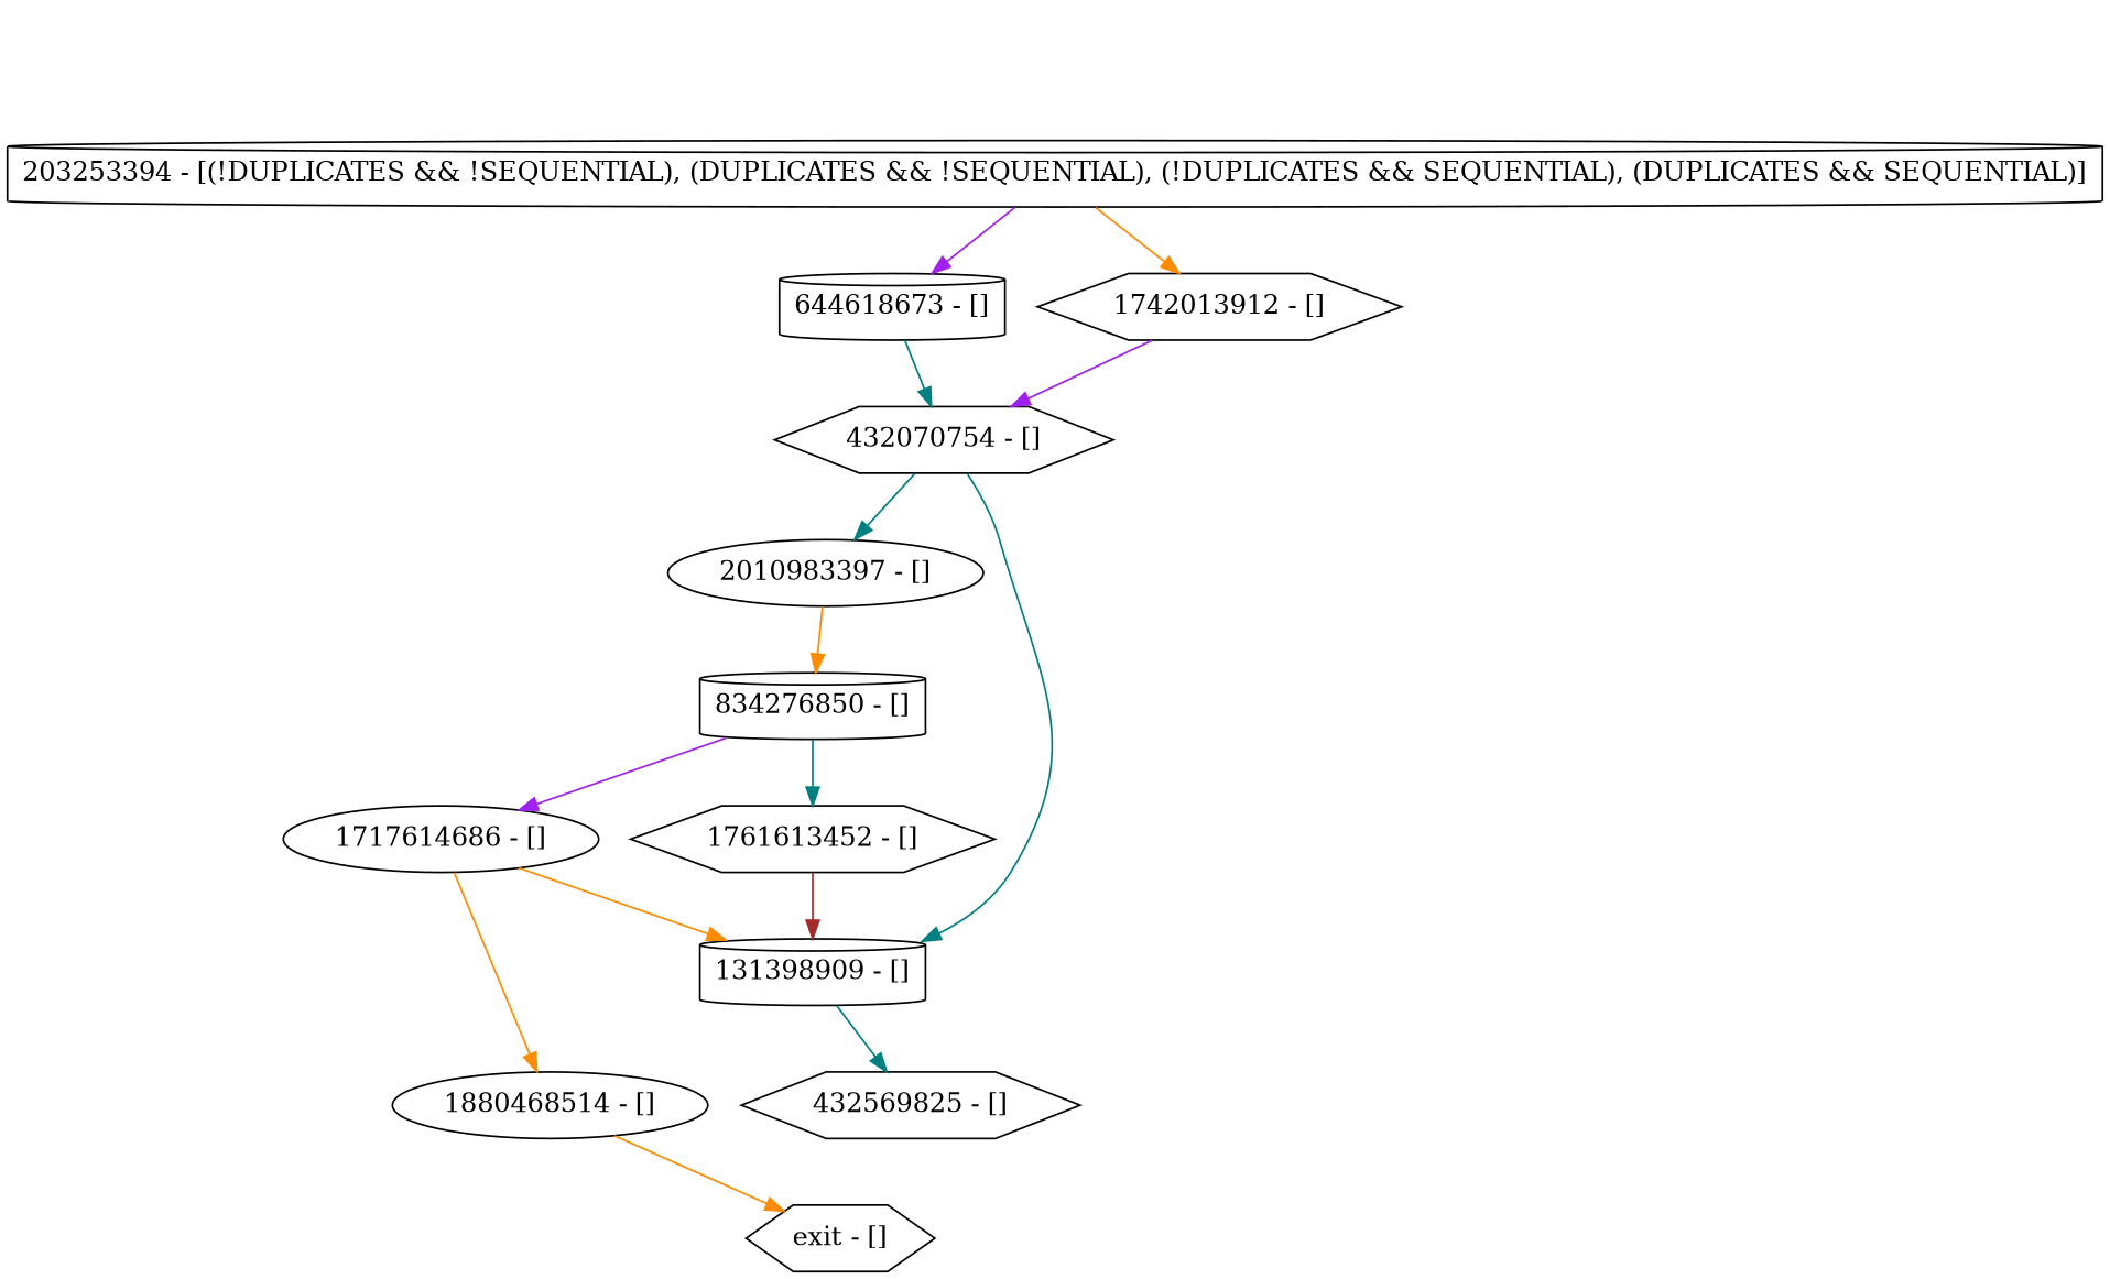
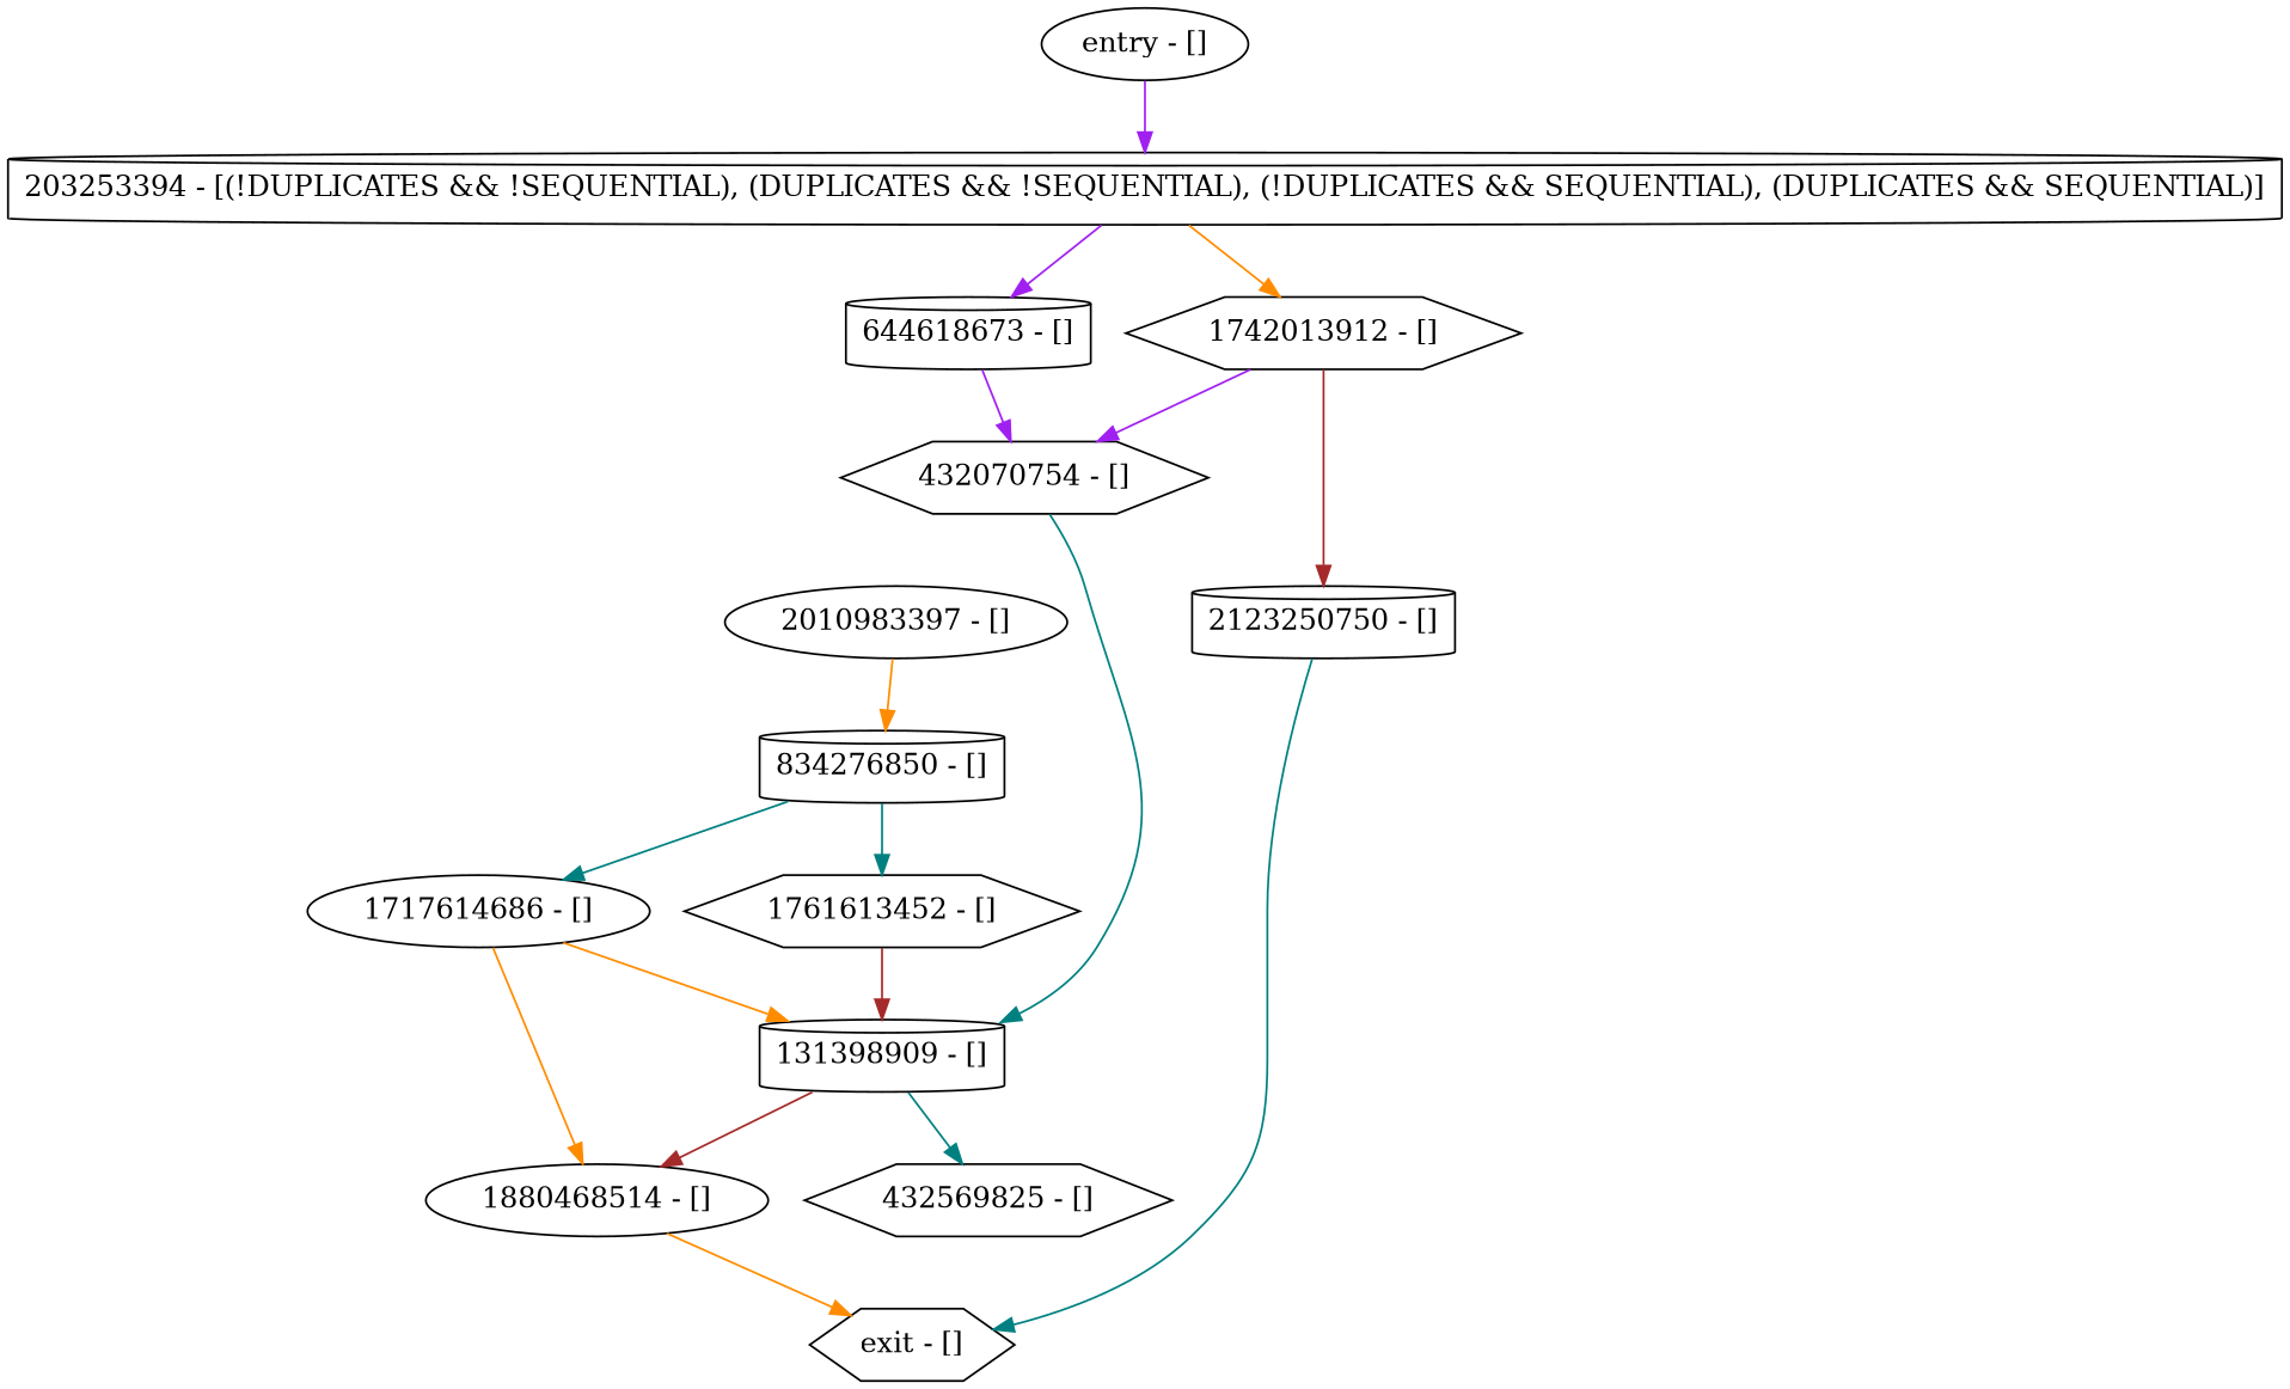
  digraph {
    node [shape=hexagon]
    edge [color=teal]
    n1 [label="432070754 - []"]
    n2 [label="2010983397 - []" shape=ellipse]
    n3 [label="131398909 - []" shape=cylinder]
    n4 [label="834276850 - []" shape=cylinder]
    n5 [label="1717614686 - []" shape=ellipse]
    n6 [label="1761613452 - []"]
    n7 [label="1880468514 - []" shape=ellipse]
    n8 [label="exit - []"]
    n9 [label="432569825 - []"]
    n10 [label="1742013912 - []"]
+   n11 [label="2123250750 - []" shape=cylinder]
    n12 [label="644618673 - []" shape=cylinder]
+   n13 [label="entry - []" shape=ellipse]
    n14 [label="203253394 - [(!DUPLICATES && !SEQUENTIAL), (DUPLICATES && !SEQUENTIAL), (!DUPLICATES && SEQUENTIAL), (DUPLICATES && SEQUENTIAL)]" shape=cylinder]
-   n1 -> n2
    n1 -> n3
    n2 -> n4 [color=darkorange]
+   n3 -> n7 [color=brown]
    n3 -> n9
-   n4 -> n5 [color=purple]
+   n4 -> n5
    n4 -> n6
    n5 -> n3 [color=darkorange]
    n5 -> n7 [color=darkorange]
    n6 -> n3 [color=brown]
    n7 -> n8 [color=darkorange]
    n10 -> n1 [color=purple]
-   n12 -> n1
+   n10 -> n11 [color=brown]
+   n11 -> n8
+   n12 -> n1 [color=purple]
+   n13 -> n14 [color=purple]
    n14 -> n10 [color=darkorange]
    n14 -> n12 [color=purple]
  }
